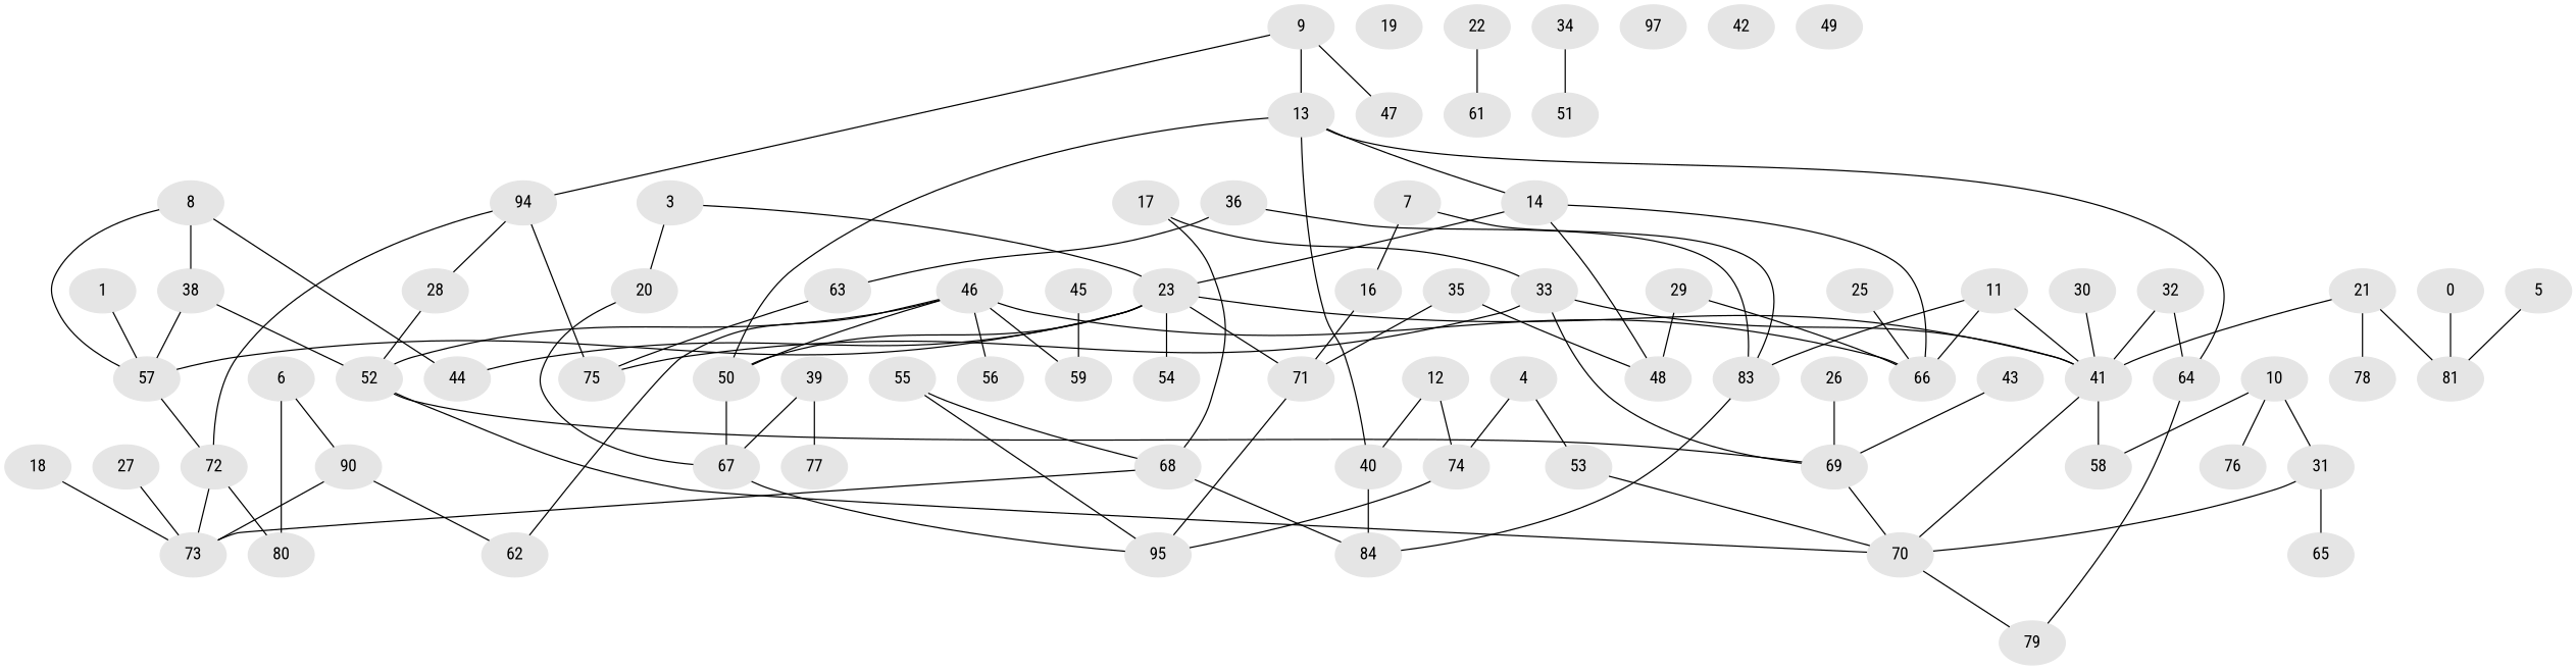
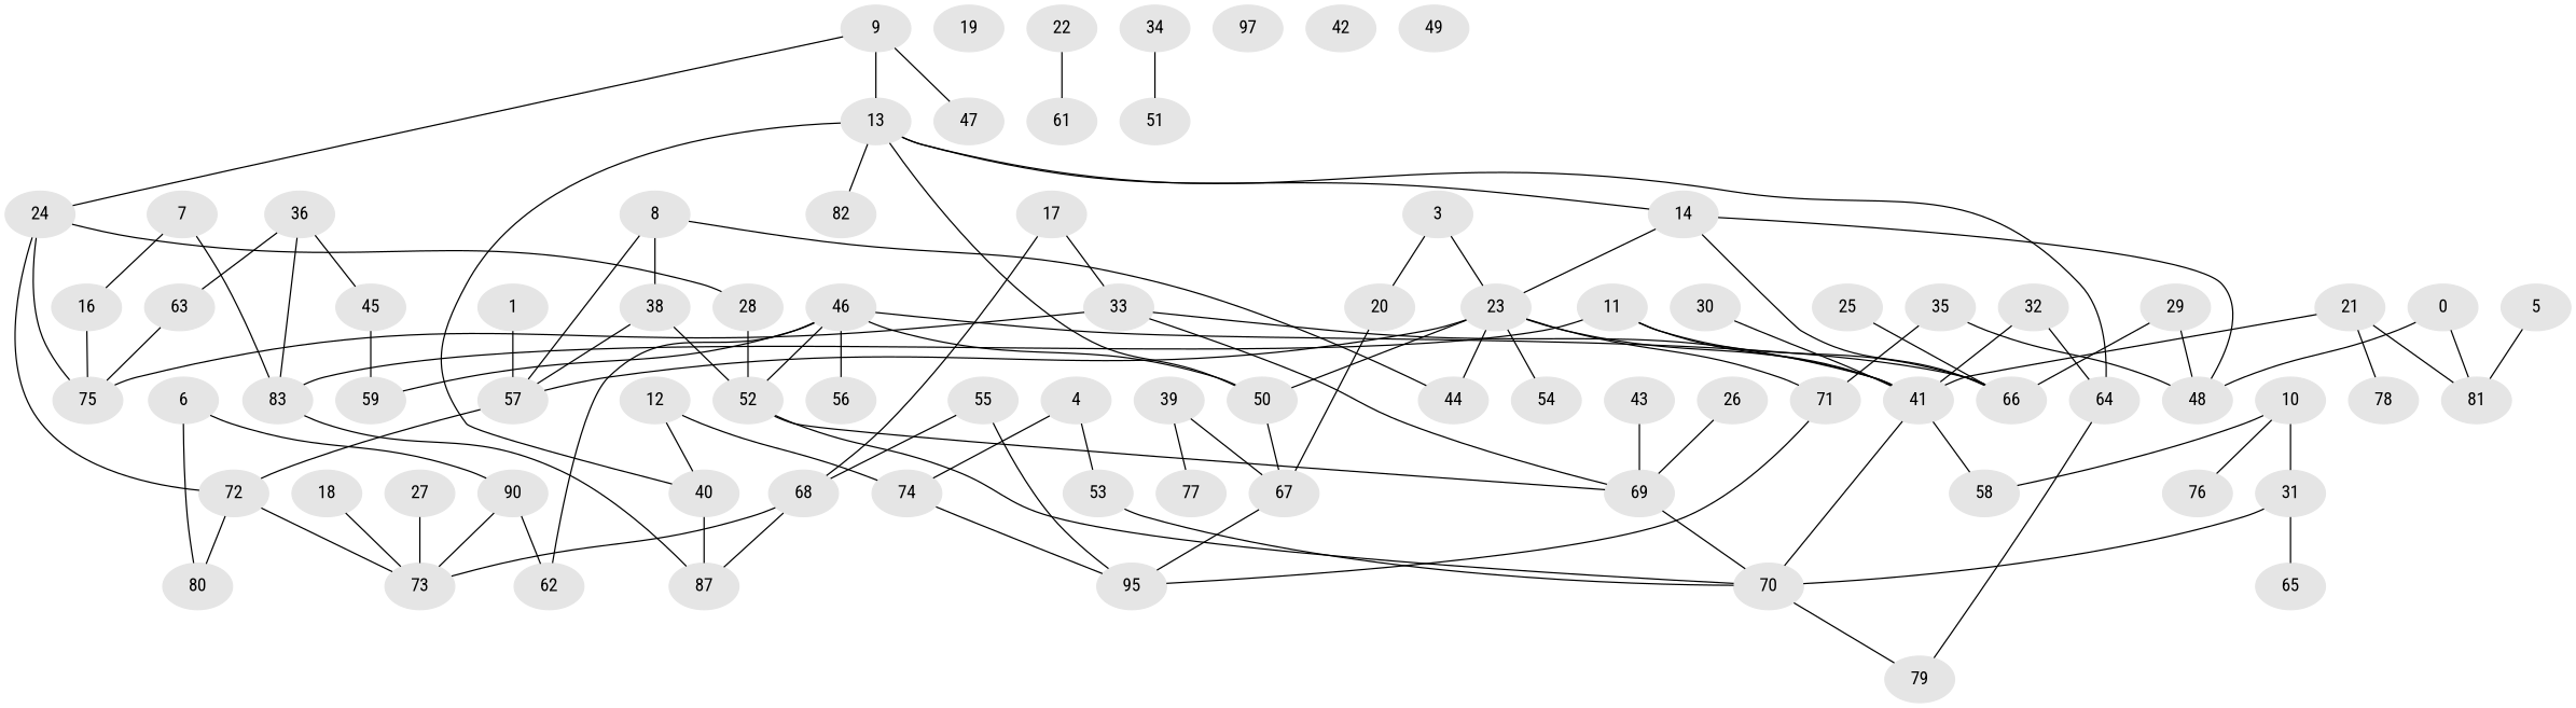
  graph {
    fontname="Roboto Condensed"
    node [color=gray90 fontname="Roboto Condensed" style=filled]
    edge [fontname="Roboto Condensed"]
    1
    57
    72
    n4 [label=0]
    48
    81
    3
    23
    20
    6
    80
    n12 [label=90]
    44
    41
    50
    71
    54
    4
    53
    74
    70
    n22 [label=95]
    5
    73
    62
    7
    16
    83
-   84
+   84 [label=87]
    8
    38
    52
    9
    13
-   24 [label=94]
+   24
    47
    40
    14
    64
+   82
    28
    75
    10
    31
    58
    76
    65
    11
    66
    12
    67
    79
    25
    17
    33
    68
    69
    18
    19
    21
    78
    22
    61
    26
    27
    29
    30
    32
    34
    51
    35
    36
    45
    63
    59
    n76 [label=97]
    39
    77
    42
    43
    46
    56
    49
    55
    1 -- 57
    57 -- 72
    72 -- 80
    72 -- 73
+   n4 -- 48
    n4 -- 81
    3 -- 23
    3 -- 20
    23 -- 57
    23 -- 44
    23 -- 41
    23 -- 50
    23 -- 71
    23 -- 54
    20 -- 67
    6 -- 80
    6 -- n12
    n12 -- 73
    n12 -- 62
    41 -- 70
    41 -- 58
    50 -- 67
    71 -- n22
    4 -- 53
    4 -- 74
    53 -- 70
    74 -- n22
    70 -- 79
    5 -- 81
    7 -- 16
    7 -- 83
-   16 -- 71
+   16 -- 75
    83 -- 84
    8 -- 57
    8 -- 44
    8 -- 38
    38 -- 57
    38 -- 52
    52 -- 70
    52 -- 69
    9 -- 13
    9 -- 24
    9 -- 47
    13 -- 50
    13 -- 40
    13 -- 14
    13 -- 64
+   13 -- 82
    24 -- 72
    24 -- 28
    24 -- 75
    40 -- 84
    14 -- 48
    14 -- 23
    14 -- 66
    64 -- 79
    28 -- 52
    10 -- 31
    10 -- 58
    10 -- 76
    31 -- 70
    31 -- 65
    11 -- 41
    11 -- 83
    11 -- 66
    12 -- 74
    12 -- 40
    67 -- n22
    25 -- 66
    17 -- 33
    17 -- 68
    33 -- 41
    33 -- 75
    33 -- 69
    68 -- 73
    68 -- 84
    69 -- 70
    18 -- 73
    21 -- 81
    21 -- 41
    21 -- 78
    22 -- 61
    26 -- 69
    27 -- 73
    29 -- 48
    29 -- 66
    30 -- 41
    32 -- 41
    32 -- 64
    34 -- 51
    35 -- 48
    35 -- 71
    36 -- 83
+   36 -- 45
    36 -- 63
    45 -- 59
    63 -- 75
    39 -- 67
    39 -- 77
    43 -- 69
    46 -- 50
    46 -- 62
    46 -- 52
    46 -- 66
    46 -- 59
    46 -- 56
    55 -- n22
    55 -- 68
  }
